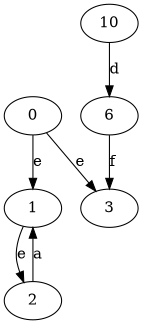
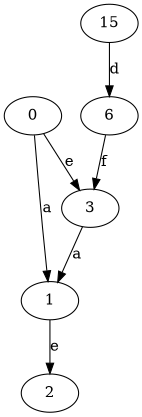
  strict digraph {
    0
    1
    3
    n4 [label=2]
    6
-   10
-   0 -> 1 [label=e]
+   10 [label=15]
+   0 -> 1 [label=a]
    0 -> 3 [label=e]
    1 -> n4 [label=e]
-   n4 -> 1 [label=a]
+   3 -> 1 [label=a]
    6 -> 3 [label=f]
    10 -> 6 [label=d]
  }
